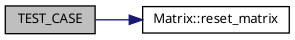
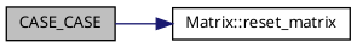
  digraph {
    rankdir=LR
    fontname="Noto Sans"
    node [color=black fontname="Noto Sans" fontsize=10 shape=record style=filled]
-   n1 [fillcolor=grey75 fontcolor=black height=0.2 label=TEST_CASE width=0.4]
+   n1 [fillcolor=grey75 fontcolor=black height=0.2 label=CASE_CASE width=0.4]
    n2 [fillcolor=white height=0.2 label="Matrix::reset_matrix" width=0.4]
    n1 -> n2 [color=midnightblue fontname="Noto Sans" fontsize=10 labelfontname=Helvetica labelfontsize=10 style=solid]
  }
